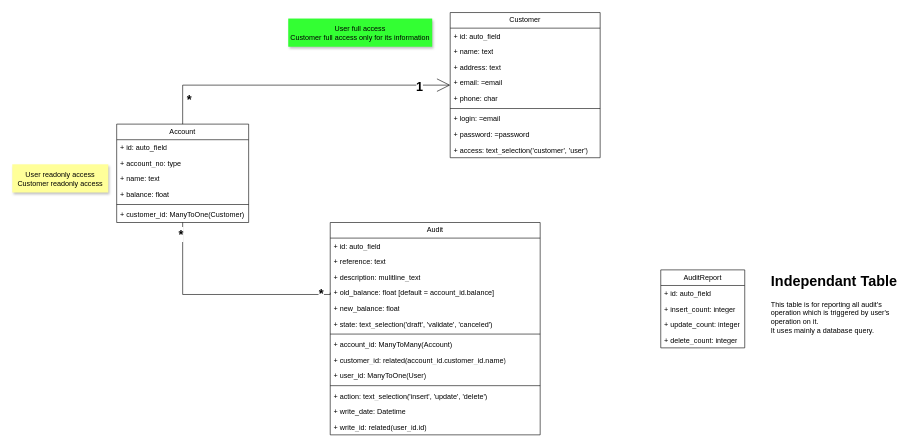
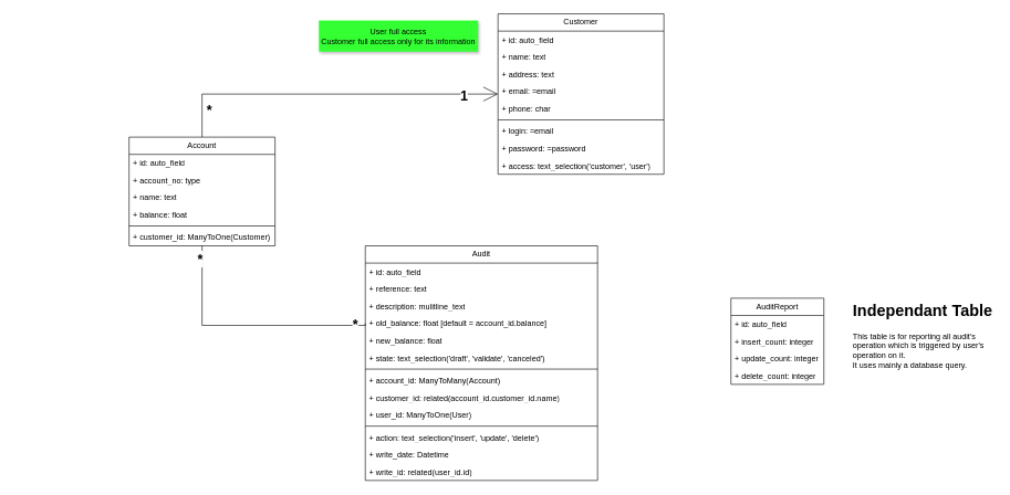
  <mxCell id="0" />
  <mxCell id="1" parent="0" />
  <mxCell id="2" value="Account" style="swimlane;fontStyle=0;childLayout=stackLayout;horizontal=1;startSize=26;fillColor=none;horizontalStack=0;resizeParent=1;resizeParentMax=0;resizeLast=0;collapsible=1;marginBottom=0;whiteSpace=wrap;html=1;" parent="1" vertex="1"><mxGeometry x="194" y="206" width="220" height="164" as="geometry" /></mxCell>
  <mxCell id="3" value="+ id: auto_field" style="text;strokeColor=none;fillColor=none;align=left;verticalAlign=top;spacingLeft=4;spacingRight=4;overflow=hidden;rotatable=0;points=[[0,0.5],[1,0.5]];portConstraint=eastwest;whiteSpace=wrap;html=1;" parent="2" vertex="1"><mxGeometry y="26" width="220" height="26" as="geometry" /></mxCell>
  <mxCell id="4" value="+ account_no: type" style="text;strokeColor=none;fillColor=none;align=left;verticalAlign=top;spacingLeft=4;spacingRight=4;overflow=hidden;rotatable=0;points=[[0,0.5],[1,0.5]];portConstraint=eastwest;whiteSpace=wrap;html=1;" parent="2" vertex="1"><mxGeometry y="52" width="220" height="26" as="geometry" /></mxCell>
  <mxCell id="5" value="+ name: text" style="text;strokeColor=none;fillColor=none;align=left;verticalAlign=top;spacingLeft=4;spacingRight=4;overflow=hidden;rotatable=0;points=[[0,0.5],[1,0.5]];portConstraint=eastwest;whiteSpace=wrap;html=1;" parent="2" vertex="1"><mxGeometry y="78" width="220" height="26" as="geometry" /></mxCell>
  <mxCell id="6" value="+ balance: float" style="text;strokeColor=none;fillColor=none;align=left;verticalAlign=top;spacingLeft=4;spacingRight=4;overflow=hidden;rotatable=0;points=[[0,0.5],[1,0.5]];portConstraint=eastwest;whiteSpace=wrap;html=1;" parent="2" vertex="1"><mxGeometry y="104" width="220" height="26" as="geometry" /></mxCell>
  <mxCell id="7" value="" style="line;strokeWidth=1;fillColor=none;align=left;verticalAlign=middle;spacingTop=-1;spacingLeft=3;spacingRight=3;rotatable=0;labelPosition=right;points=[];portConstraint=eastwest;strokeColor=inherit;" parent="2" vertex="1"><mxGeometry y="130" width="220" height="8" as="geometry" /></mxCell>
  <mxCell id="8" value="+ customer_id: ManyToOne(Customer)" style="text;strokeColor=none;fillColor=none;align=left;verticalAlign=top;spacingLeft=4;spacingRight=4;overflow=hidden;rotatable=0;points=[[0,0.5],[1,0.5]];portConstraint=eastwest;whiteSpace=wrap;html=1;" parent="2" vertex="1"><mxGeometry y="138" width="220" height="26" as="geometry" /></mxCell>
  <mxCell id="9" style="edgeStyle=orthogonalEdgeStyle;rounded=0;orthogonalLoop=1;jettySize=auto;html=1;entryX=0.5;entryY=0;entryDx=0;entryDy=0;endArrow=none;endFill=0;startArrow=open;startFill=0;sourcePerimeterSpacing=0;startSize=20;" parent="1" source="12" target="2" edge="1"><mxGeometry relative="1" as="geometry" /></mxCell>
  <mxCell id="10" value="1" style="edgeLabel;html=1;align=center;verticalAlign=middle;resizable=0;points=[];fontStyle=1;fontSize=21;" parent="9" vertex="1" connectable="0"><mxGeometry x="-0.892" y="-4" relative="1" as="geometry"><mxPoint x="-24" y="6" as="offset" /></mxGeometry></mxCell>
  <mxCell id="11" value="*" style="edgeLabel;html=1;align=center;verticalAlign=middle;resizable=0;points=[];fontSize=21;fontStyle=1" parent="9" vertex="1" connectable="0"><mxGeometry x="0.787" y="2" relative="1" as="geometry"><mxPoint x="8" y="12" as="offset" /></mxGeometry></mxCell>
  <mxCell id="12" value="Customer" style="swimlane;fontStyle=0;childLayout=stackLayout;horizontal=1;startSize=26;fillColor=none;horizontalStack=0;resizeParent=1;resizeParentMax=0;resizeLast=0;collapsible=1;marginBottom=0;whiteSpace=wrap;html=1;" parent="1" vertex="1"><mxGeometry x="750" y="20" width="250" height="242" as="geometry" /></mxCell>
  <mxCell id="13" value="+ id: auto_field" style="text;strokeColor=none;fillColor=none;align=left;verticalAlign=top;spacingLeft=4;spacingRight=4;overflow=hidden;rotatable=0;points=[[0,0.5],[1,0.5]];portConstraint=eastwest;whiteSpace=wrap;html=1;" parent="12" vertex="1"><mxGeometry y="26" width="250" height="26" as="geometry" /></mxCell>
  <mxCell id="14" value="+ name: text" style="text;strokeColor=none;fillColor=none;align=left;verticalAlign=top;spacingLeft=4;spacingRight=4;overflow=hidden;rotatable=0;points=[[0,0.5],[1,0.5]];portConstraint=eastwest;whiteSpace=wrap;html=1;" parent="12" vertex="1"><mxGeometry y="52" width="250" height="26" as="geometry" /></mxCell>
  <mxCell id="15" value="+ address: text" style="text;strokeColor=none;fillColor=none;align=left;verticalAlign=top;spacingLeft=4;spacingRight=4;overflow=hidden;rotatable=0;points=[[0,0.5],[1,0.5]];portConstraint=eastwest;whiteSpace=wrap;html=1;" parent="12" vertex="1"><mxGeometry y="78" width="250" height="26" as="geometry" /></mxCell>
  <mxCell id="16" value="+ email: =email" style="text;strokeColor=none;fillColor=none;align=left;verticalAlign=top;spacingLeft=4;spacingRight=4;overflow=hidden;rotatable=0;points=[[0,0.5],[1,0.5]];portConstraint=eastwest;whiteSpace=wrap;html=1;" parent="12" vertex="1"><mxGeometry y="104" width="250" height="26" as="geometry" /></mxCell>
  <mxCell id="17" value="+ phone: char" style="text;strokeColor=none;fillColor=none;align=left;verticalAlign=top;spacingLeft=4;spacingRight=4;overflow=hidden;rotatable=0;points=[[0,0.5],[1,0.5]];portConstraint=eastwest;whiteSpace=wrap;html=1;" parent="12" vertex="1"><mxGeometry y="130" width="250" height="26" as="geometry" /></mxCell>
  <mxCell id="18" value="" style="line;strokeWidth=1;fillColor=none;align=left;verticalAlign=middle;spacingTop=-1;spacingLeft=3;spacingRight=3;rotatable=0;labelPosition=right;points=[];portConstraint=eastwest;strokeColor=inherit;" vertex="1" parent="12"><mxGeometry y="156" width="250" height="8" as="geometry" /></mxCell>
  <mxCell id="19" value="+ login: =email" style="text;strokeColor=none;fillColor=none;align=left;verticalAlign=top;spacingLeft=4;spacingRight=4;overflow=hidden;rotatable=0;points=[[0,0.5],[1,0.5]];portConstraint=eastwest;whiteSpace=wrap;html=1;" vertex="1" parent="12"><mxGeometry y="164" width="250" height="26" as="geometry" /></mxCell>
  <mxCell id="20" value="+ password: =password" style="text;strokeColor=none;fillColor=none;align=left;verticalAlign=top;spacingLeft=4;spacingRight=4;overflow=hidden;rotatable=0;points=[[0,0.5],[1,0.5]];portConstraint=eastwest;whiteSpace=wrap;html=1;" vertex="1" parent="12"><mxGeometry y="190" width="250" height="26" as="geometry" /></mxCell>
  <mxCell id="21" value="+ access: text_selection('customer', 'user')" style="text;strokeColor=none;fillColor=none;align=left;verticalAlign=top;spacingLeft=4;spacingRight=4;overflow=hidden;rotatable=0;points=[[0,0.5],[1,0.5]];portConstraint=eastwest;whiteSpace=wrap;html=1;" vertex="1" parent="12"><mxGeometry y="216" width="250" height="26" as="geometry" /></mxCell>
  <mxCell id="22" value="Audit" style="swimlane;fontStyle=0;childLayout=stackLayout;horizontal=1;startSize=26;fillColor=none;horizontalStack=0;resizeParent=1;resizeParentMax=0;resizeLast=0;collapsible=1;marginBottom=0;whiteSpace=wrap;html=1;" parent="1" vertex="1"><mxGeometry x="550" y="370" width="350" height="354" as="geometry" /></mxCell>
  <mxCell id="23" value="+ id: auto_field" style="text;strokeColor=none;fillColor=none;align=left;verticalAlign=top;spacingLeft=4;spacingRight=4;overflow=hidden;rotatable=0;points=[[0,0.5],[1,0.5]];portConstraint=eastwest;whiteSpace=wrap;html=1;" parent="22" vertex="1"><mxGeometry y="26" width="350" height="26" as="geometry" /></mxCell>
  <mxCell id="24" value="+ reference: text" style="text;strokeColor=none;fillColor=none;align=left;verticalAlign=top;spacingLeft=4;spacingRight=4;overflow=hidden;rotatable=0;points=[[0,0.5],[1,0.5]];portConstraint=eastwest;whiteSpace=wrap;html=1;" parent="22" vertex="1"><mxGeometry y="52" width="350" height="26" as="geometry" /></mxCell>
  <mxCell id="25" value="+ description: mulitline_text" style="text;strokeColor=none;fillColor=none;align=left;verticalAlign=top;spacingLeft=4;spacingRight=4;overflow=hidden;rotatable=0;points=[[0,0.5],[1,0.5]];portConstraint=eastwest;whiteSpace=wrap;html=1;" vertex="1" parent="22"><mxGeometry y="78" width="350" height="26" as="geometry" /></mxCell>
  <mxCell id="26" value="+ old_balance: float [default = account_id.balance]" style="text;strokeColor=none;fillColor=none;align=left;verticalAlign=top;spacingLeft=4;spacingRight=4;overflow=hidden;rotatable=0;points=[[0,0.5],[1,0.5]];portConstraint=eastwest;whiteSpace=wrap;html=1;" parent="22" vertex="1"><mxGeometry y="104" width="350" height="26" as="geometry" /></mxCell>
  <mxCell id="27" value="+ new_balance: float" style="text;strokeColor=none;fillColor=none;align=left;verticalAlign=top;spacingLeft=4;spacingRight=4;overflow=hidden;rotatable=0;points=[[0,0.5],[1,0.5]];portConstraint=eastwest;whiteSpace=wrap;html=1;" parent="22" vertex="1"><mxGeometry y="130" width="350" height="26" as="geometry" /></mxCell>
  <mxCell id="28" value="+ state: text_selection('draft', 'validate', 'canceled')" style="text;strokeColor=none;fillColor=none;align=left;verticalAlign=top;spacingLeft=4;spacingRight=4;overflow=hidden;rotatable=0;points=[[0,0.5],[1,0.5]];portConstraint=eastwest;whiteSpace=wrap;html=1;" vertex="1" parent="22"><mxGeometry y="156" width="350" height="26" as="geometry" /></mxCell>
  <mxCell id="29" value="" style="line;strokeWidth=1;fillColor=none;align=left;verticalAlign=middle;spacingTop=-1;spacingLeft=3;spacingRight=3;rotatable=0;labelPosition=right;points=[];portConstraint=eastwest;strokeColor=inherit;" parent="22" vertex="1"><mxGeometry y="182" width="350" height="8" as="geometry" /></mxCell>
  <mxCell id="30" value="+ account_id: ManyToMany(Account)" style="text;strokeColor=none;fillColor=none;align=left;verticalAlign=top;spacingLeft=4;spacingRight=4;overflow=hidden;rotatable=0;points=[[0,0.5],[1,0.5]];portConstraint=eastwest;whiteSpace=wrap;html=1;" parent="22" vertex="1"><mxGeometry y="190" width="350" height="26" as="geometry" /></mxCell>
  <mxCell id="31" value="+ customer_id: related(account_id.customer_id.name)" style="text;strokeColor=none;fillColor=none;align=left;verticalAlign=top;spacingLeft=4;spacingRight=4;overflow=hidden;rotatable=0;points=[[0,0.5],[1,0.5]];portConstraint=eastwest;whiteSpace=wrap;html=1;" parent="22" vertex="1"><mxGeometry y="216" width="350" height="26" as="geometry" /></mxCell>
  <mxCell id="32" value="+ user_id: ManyToOne(User)" style="text;strokeColor=none;fillColor=none;align=left;verticalAlign=top;spacingLeft=4;spacingRight=4;overflow=hidden;rotatable=0;points=[[0,0.5],[1,0.5]];portConstraint=eastwest;whiteSpace=wrap;html=1;" vertex="1" parent="22"><mxGeometry y="242" width="350" height="26" as="geometry" /></mxCell>
  <mxCell id="33" value="" style="line;strokeWidth=1;fillColor=none;align=left;verticalAlign=middle;spacingTop=-1;spacingLeft=3;spacingRight=3;rotatable=0;labelPosition=right;points=[];portConstraint=eastwest;strokeColor=inherit;" vertex="1" parent="22"><mxGeometry y="268" width="350" height="8" as="geometry" /></mxCell>
  <mxCell id="34" value="+ action: text_selection('insert', 'update', 'delete')" style="text;strokeColor=none;fillColor=none;align=left;verticalAlign=top;spacingLeft=4;spacingRight=4;overflow=hidden;rotatable=0;points=[[0,0.5],[1,0.5]];portConstraint=eastwest;whiteSpace=wrap;html=1;" parent="22" vertex="1"><mxGeometry y="276" width="350" height="26" as="geometry" /></mxCell>
  <mxCell id="35" value="+ write_date: Datetime" style="text;strokeColor=none;fillColor=none;align=left;verticalAlign=top;spacingLeft=4;spacingRight=4;overflow=hidden;rotatable=0;points=[[0,0.5],[1,0.5]];portConstraint=eastwest;whiteSpace=wrap;html=1;" parent="22" vertex="1"><mxGeometry y="302" width="350" height="26" as="geometry" /></mxCell>
  <mxCell id="36" value="+ write_id: related(user_id.id)" style="text;strokeColor=none;fillColor=none;align=left;verticalAlign=top;spacingLeft=4;spacingRight=4;overflow=hidden;rotatable=0;points=[[0,0.5],[1,0.5]];portConstraint=eastwest;whiteSpace=wrap;html=1;" vertex="1" parent="22"><mxGeometry y="328" width="350" height="26" as="geometry" /></mxCell>
  <mxCell id="37" style="edgeStyle=orthogonalEdgeStyle;rounded=0;orthogonalLoop=1;jettySize=auto;html=1;entryX=0;entryY=0.5;entryDx=0;entryDy=0;endArrow=none;endFill=0;" parent="1" source="2" target="26" edge="1"><mxGeometry relative="1" as="geometry"><Array as="points"><mxPoint x="304" y="490" /><mxPoint x="550" y="490" /></Array></mxGeometry></mxCell>
  <mxCell id="38" value="*" style="edgeLabel;html=1;align=center;verticalAlign=middle;resizable=0;points=[];fontSize=21;fontStyle=1" parent="37" vertex="1" connectable="0"><mxGeometry x="0.898" y="2" relative="1" as="geometry"><mxPoint as="offset" /></mxGeometry></mxCell>
  <mxCell id="39" value="*" style="edgeLabel;html=1;align=center;verticalAlign=middle;resizable=0;points=[];fontStyle=1;fontSize=21;" parent="37" vertex="1" connectable="0"><mxGeometry x="-0.927" y="1" relative="1" as="geometry"><mxPoint x="-5" y="6" as="offset" /></mxGeometry></mxCell>
- <mxCell id="40" value="User readonly access&lt;br&gt;Customer readonly access" style="text;html=1;strokeColor=none;fillColor=#FFFF99;align=center;verticalAlign=middle;whiteSpace=wrap;rounded=0;shadow=1;" vertex="1" parent="1"><mxGeometry x="20" y="273" width="160" height="47" as="geometry" /></mxCell>
  <mxCell id="41" value="User full access&lt;br&gt;Customer full access only for its information" style="text;html=1;strokeColor=none;fillColor=#33FF33;align=center;verticalAlign=middle;whiteSpace=wrap;rounded=0;shadow=1;" vertex="1" parent="1"><mxGeometry x="480" y="30" width="240" height="47" as="geometry" /></mxCell>
  <mxCell id="42" value="AuditReport" style="swimlane;fontStyle=0;childLayout=stackLayout;horizontal=1;startSize=26;fillColor=none;horizontalStack=0;resizeParent=1;resizeParentMax=0;resizeLast=0;collapsible=1;marginBottom=0;whiteSpace=wrap;html=1;" vertex="1" parent="1"><mxGeometry x="1101" y="449" width="140" height="130" as="geometry" /></mxCell>
  <mxCell id="43" value="+ id: auto_field" style="text;strokeColor=none;fillColor=none;align=left;verticalAlign=top;spacingLeft=4;spacingRight=4;overflow=hidden;rotatable=0;points=[[0,0.5],[1,0.5]];portConstraint=eastwest;whiteSpace=wrap;html=1;" vertex="1" parent="42"><mxGeometry y="26" width="140" height="26" as="geometry" /></mxCell>
  <mxCell id="44" value="+ insert_count: integer" style="text;strokeColor=none;fillColor=none;align=left;verticalAlign=top;spacingLeft=4;spacingRight=4;overflow=hidden;rotatable=0;points=[[0,0.5],[1,0.5]];portConstraint=eastwest;whiteSpace=wrap;html=1;" vertex="1" parent="42"><mxGeometry y="52" width="140" height="26" as="geometry" /></mxCell>
  <mxCell id="45" value="+ update_count: integer" style="text;strokeColor=none;fillColor=none;align=left;verticalAlign=top;spacingLeft=4;spacingRight=4;overflow=hidden;rotatable=0;points=[[0,0.5],[1,0.5]];portConstraint=eastwest;whiteSpace=wrap;html=1;" vertex="1" parent="42"><mxGeometry y="78" width="140" height="26" as="geometry" /></mxCell>
  <mxCell id="46" value="+ delete_count: integer" style="text;strokeColor=none;fillColor=none;align=left;verticalAlign=top;spacingLeft=4;spacingRight=4;overflow=hidden;rotatable=0;points=[[0,0.5],[1,0.5]];portConstraint=eastwest;whiteSpace=wrap;html=1;" vertex="1" parent="42"><mxGeometry y="104" width="140" height="26" as="geometry" /></mxCell>
  <mxCell id="47" value="&lt;h1&gt;Independant Table&lt;/h1&gt;&lt;p&gt;This table is for reporting all audit's operation which is triggered by user's operation on it.&lt;br&gt;It uses mainly a database query.&lt;/p&gt;" style="text;html=1;strokeColor=none;fillColor=none;spacing=5;spacingTop=-20;whiteSpace=wrap;overflow=hidden;rounded=0;" vertex="1" parent="1"><mxGeometry x="1280" y="449" width="220" height="112" as="geometry" /></mxCell>
